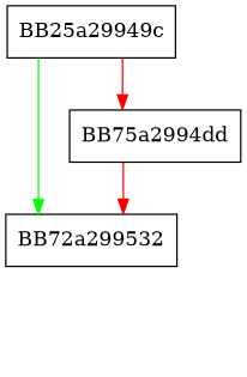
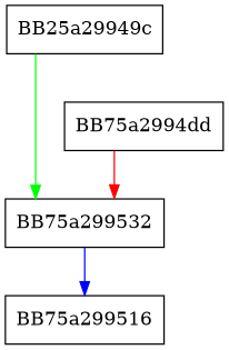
  digraph {
    splines=ortho
    node [shape=box]
    edge [color=red]
    n1 [label=BB25a29949c]
-   BB75a299532 [label=BB72a299532]
+   BB75a299532
    BB75a2994dd
+   BB75a299516
    n1 -> BB75a299532 [color=green]
-   n1 -> BB75a2994dd
+   BB75a299532 -> BB75a299516 [color=blue]
    BB75a2994dd -> BB75a299532
  }
